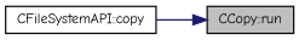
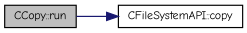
  digraph {
    rankdir=LR
    fontname="Comic Neue"
    node [color=black fontname="Comic Neue" fontsize=10 shape=record style=filled]
    n1 [fillcolor=grey75 fontcolor=black height=0.2 label="CCopy::run" width=0.4]
    n2 [fillcolor=white height=0.2 label="CFileSystemAPI::copy" width=0.4]
-   n2 -> n1 [color=midnightblue fontname="Comic Neue" fontsize=10 labelfontname=Helvetica labelfontsize=10 style=solid]
+   n1 -> n2 [color=midnightblue fontname="Comic Neue" fontsize=10 labelfontname=Helvetica labelfontsize=10 style=solid]
  }
